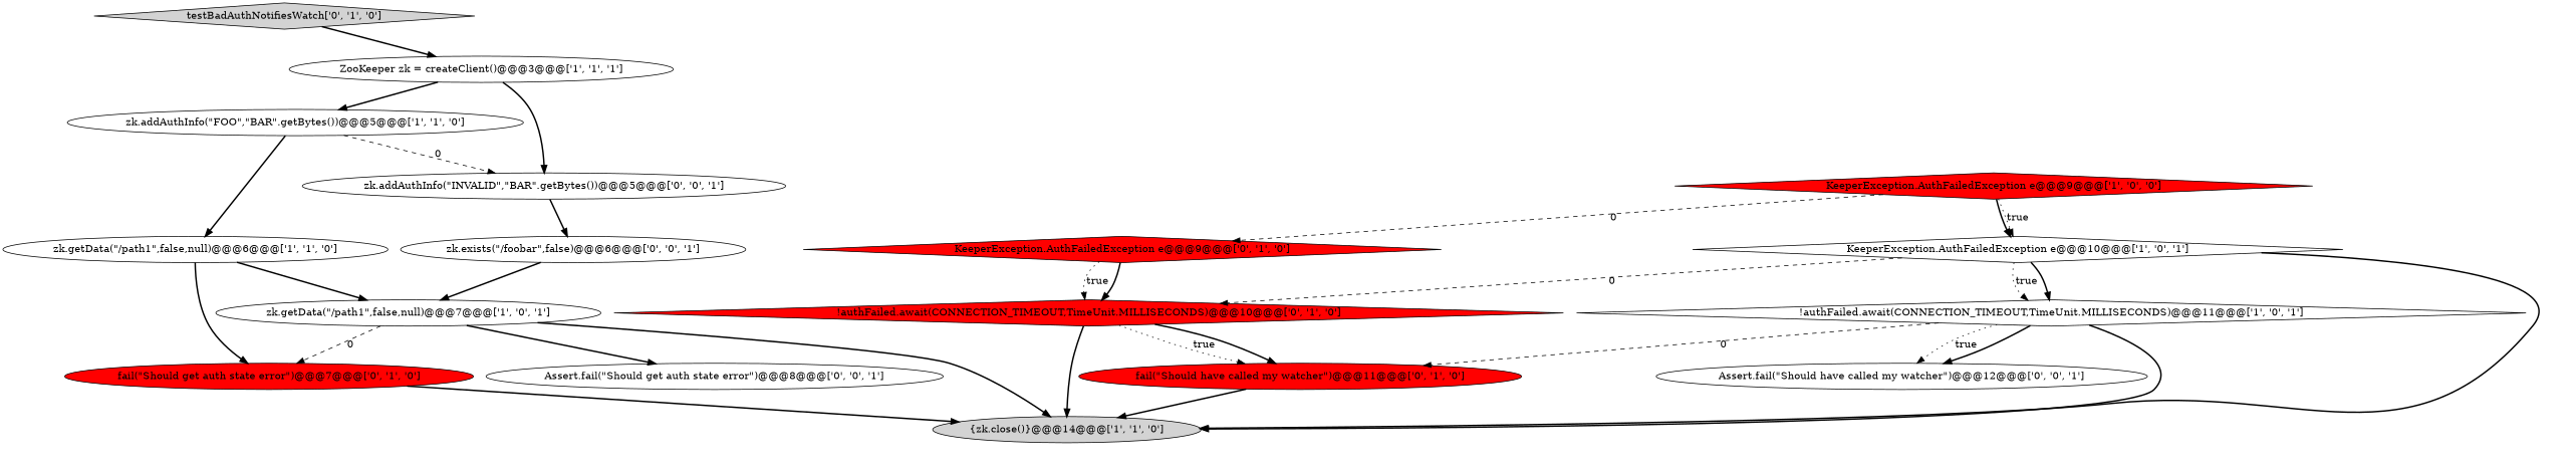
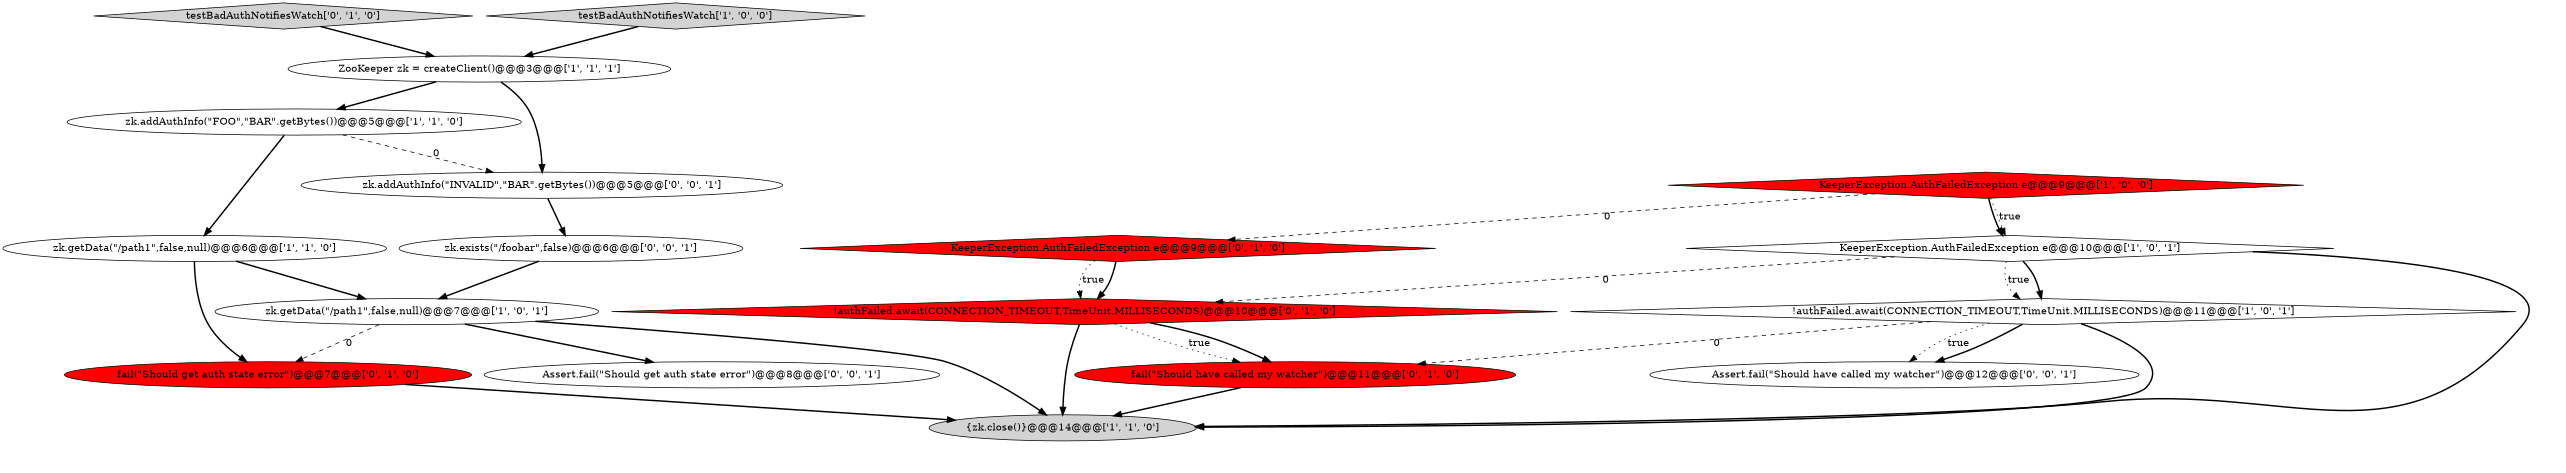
  digraph {
    node [fillcolor=white shape=ellipse style=filled]
    edge [style=bold]
    n1 [fillcolor=lightgray label="testBadAuthNotifiesWatch['0', '1', '0']" shape=diamond]
    n2 [label="ZooKeeper zk = createClient()@@@3@@@['1', '1', '1']"]
    n3 [label="zk.addAuthInfo(\"INVALID\",\"BAR\".getBytes())@@@5@@@['0', '0', '1']"]
    n4 [label="zk.addAuthInfo(\"FOO\",\"BAR\".getBytes())@@@5@@@['1', '1', '0']"]
    n5 [label="zk.exists(\"/foobar\",false)@@@6@@@['0', '0', '1']"]
    n6 [label="zk.getData(\"/path1\",false,null)@@@7@@@['1', '0', '1']"]
    n7 [fillcolor=lightgray label="{zk.close()}@@@14@@@['1', '1', '0']"]
    n8 [label="Assert.fail(\"Should get auth state error\")@@@8@@@['0', '0', '1']"]
    n9 [fillcolor=red label="fail(\"Should get auth state error\")@@@7@@@['0', '1', '0']"]
    n10 [label="Assert.fail(\"Should have called my watcher\")@@@12@@@['0', '0', '1']"]
    n11 [fillcolor=red label="!authFailed.await(CONNECTION_TIMEOUT,TimeUnit.MILLISECONDS)@@@10@@@['0', '1', '0']" shape=diamond]
    n12 [fillcolor=red label="fail(\"Should have called my watcher\")@@@11@@@['0', '1', '0']"]
    n13 [label="KeeperException.AuthFailedException e@@@10@@@['1', '0', '1']" shape=diamond]
    n14 [label="!authFailed.await(CONNECTION_TIMEOUT,TimeUnit.MILLISECONDS)@@@11@@@['1', '0', '1']" shape=diamond]
    n15 [label="zk.getData(\"/path1\",false,null)@@@6@@@['1', '1', '0']"]
    n16 [fillcolor=red label="KeeperException.AuthFailedException e@@@9@@@['1', '0', '0']" shape=diamond]
    n17 [fillcolor=red label="KeeperException.AuthFailedException e@@@9@@@['0', '1', '0']" shape=diamond]
+   n18 [fillcolor=lightgray label="testBadAuthNotifiesWatch['1', '0', '0']" shape=diamond]
    n1 -> n2
    n2 -> n3
    n2 -> n4
    n3 -> n5
    n4 -> n3 [label=0 style=dashed]
    n4 -> n15
    n5 -> n6
    n6 -> n7
    n6 -> n8
    n6 -> n9 [label=0 style=dashed]
    n9 -> n7
    n11 -> n7
    n11 -> n12 [label=true style=dotted]
    n11 -> n12
    n12 -> n7
    n13 -> n7
    n13 -> n11 [label=0 style=dashed]
    n13 -> n14
    n13 -> n14 [label=true style=dotted]
    n14 -> n7
    n14 -> n10
    n14 -> n10 [label=true style=dotted]
    n14 -> n12 [label=0 style=dashed]
    n15 -> n6
    n15 -> n9
    n16 -> n13
    n16 -> n13 [label=true style=dotted]
    n16 -> n17 [label=0 style=dashed]
    n17 -> n11
    n17 -> n11 [label=true style=dotted]
+   n18 -> n2
  }
